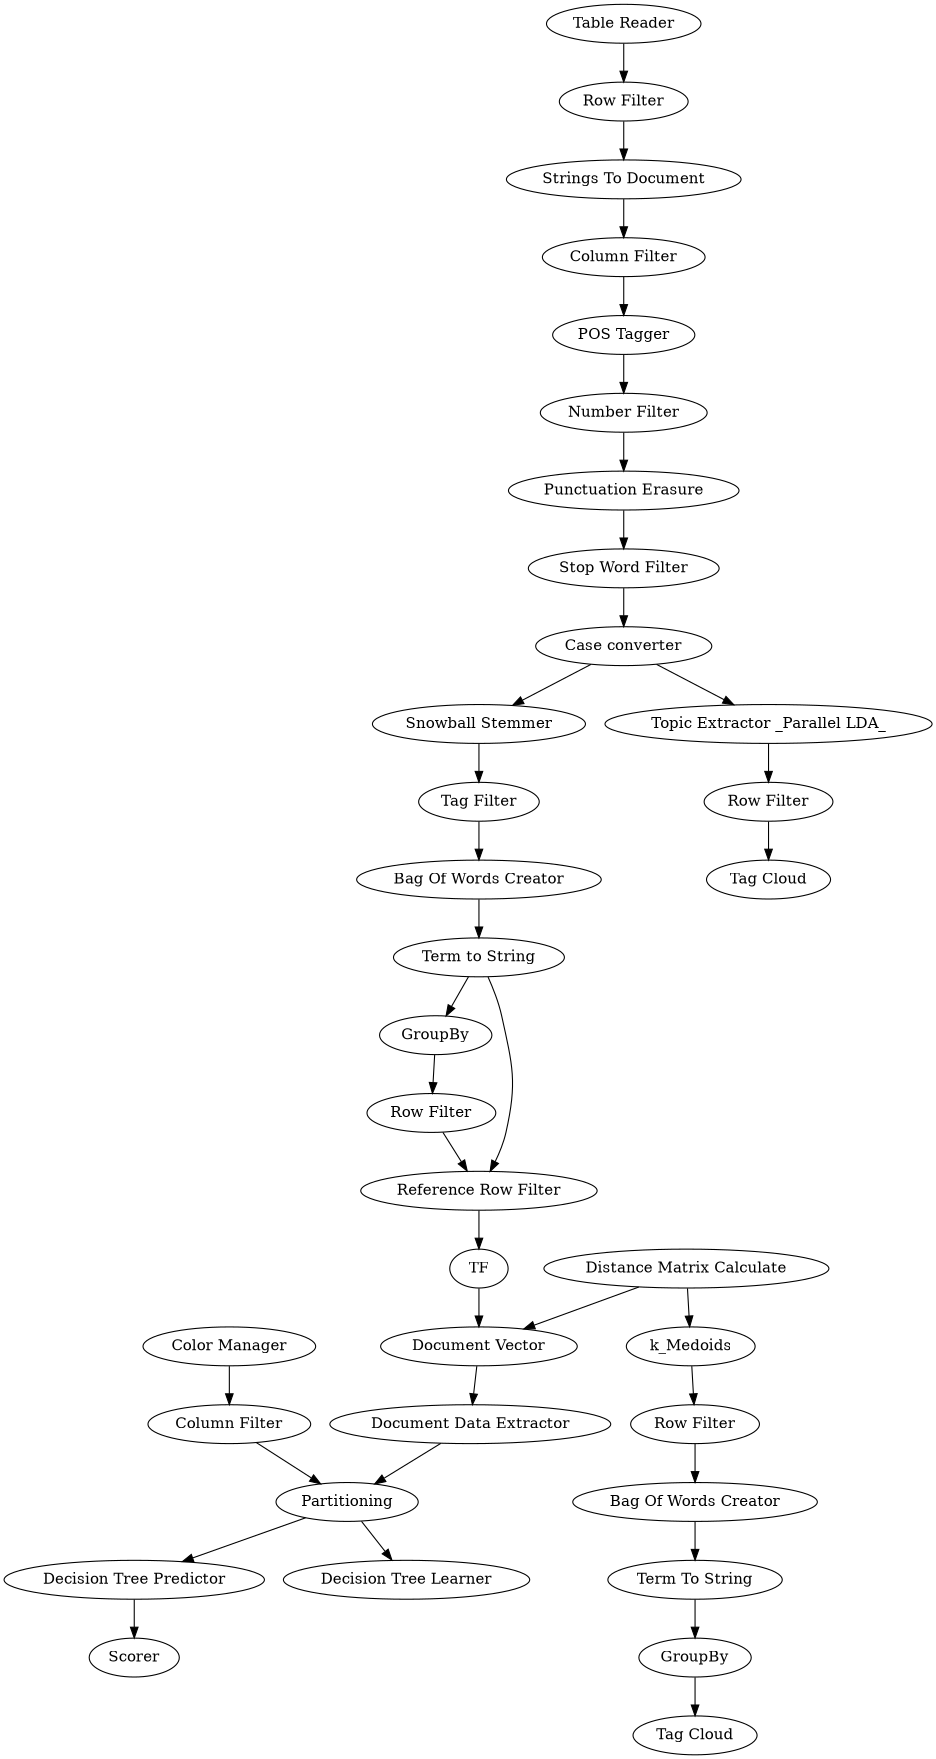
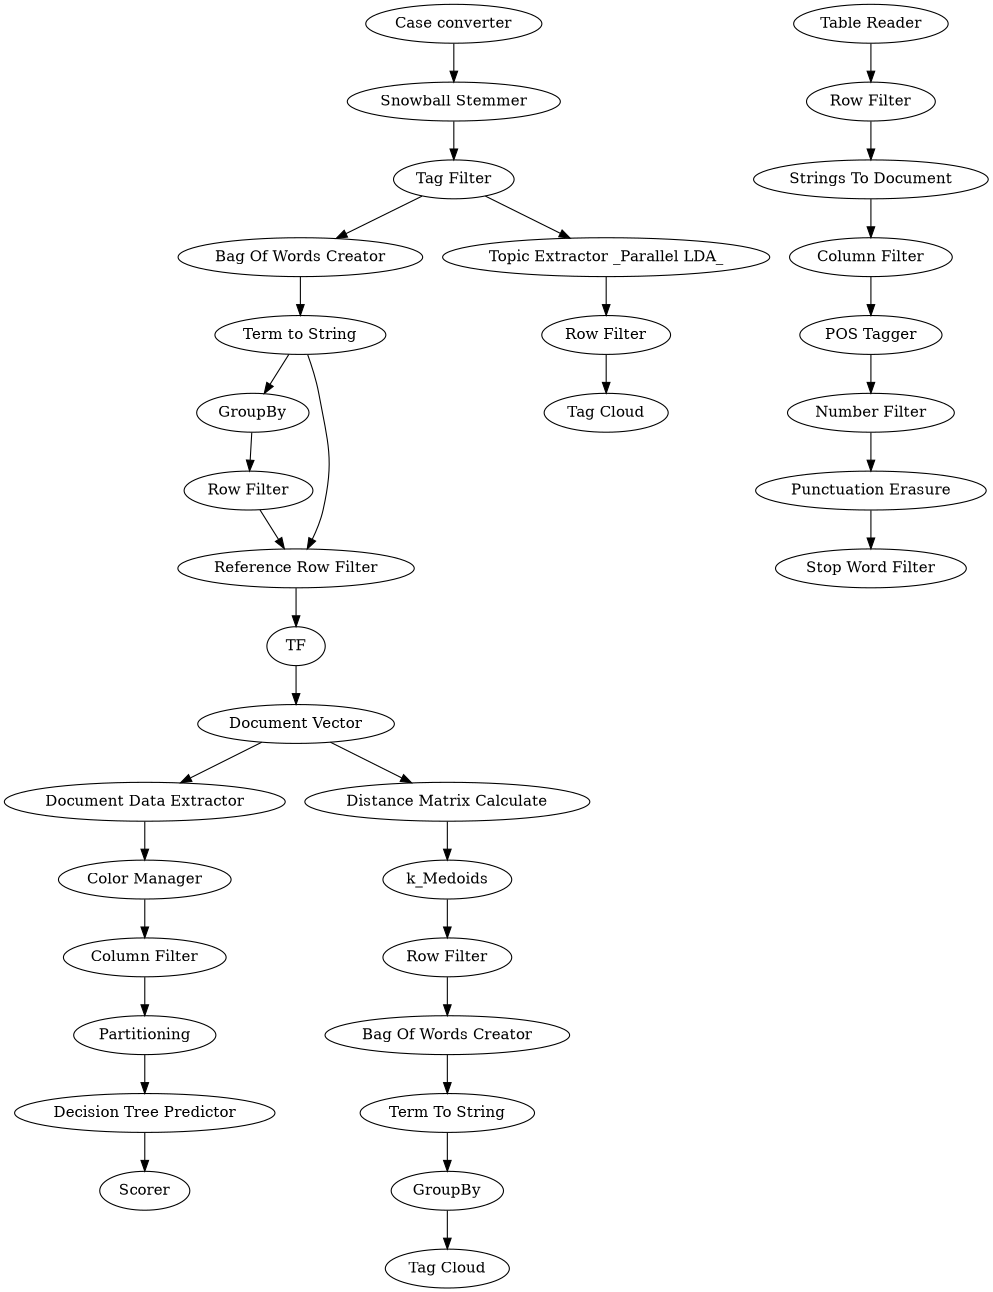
  digraph {
    rankdir=TB
    n1 [label=TF]
    n2 [label="Document Vector"]
    n3 [label="Document Data Extractor"]
    n4 [label="Distance Matrix Calculate"]
    n5 [label="Row Filter"]
    n6 [label="Strings To Document"]
    n7 [label="Column Filter"]
    n8 [label="Color Manager"]
    n9 [label="Column Filter"]
    n10 [label=Partitioning]
    n11 [label="POS Tagger"]
    n12 [label="Number Filter"]
    n13 [label="Decision Tree Predictor"]
-   n14 [label="Decision Tree Learner"]
    n15 [label=Scorer]
    n16 [label="Term to String"]
    n17 [label=GroupBy]
    n18 [label="Reference Row Filter"]
    n19 [label="Row Filter"]
    n20 [label="Case converter"]
    n21 [label="Snowball Stemmer"]
    n22 [label="Tag Filter"]
    n23 [label="Bag Of Words Creator"]
    n24 [label="Topic Extractor _Parallel LDA_"]
    n25 [label="Row Filter"]
    n26 [label="Punctuation Erasure"]
    n27 [label="Stop Word Filter"]
    n28 [label=k_Medoids]
    n29 [label="Table Reader"]
    n30 [label="Row Filter"]
    n31 [label="Bag Of Words Creator"]
    n32 [label="Term To String"]
    n33 [label=GroupBy]
    n34 [label="Tag Cloud"]
    n35 [label="Tag Cloud"]
    n1 -> n2
    n2 -> n3
-   n4 -> n2
-   n3 -> n10
+   n2 -> n4
+   n3 -> n8
    n4 -> n28
    n5 -> n6
    n6 -> n7
    n7 -> n11
    n8 -> n9
    n9 -> n10
    n10 -> n13
-   n10 -> n14
    n11 -> n12
    n12 -> n26
    n13 -> n15
    n16 -> n17
    n16 -> n18
    n17 -> n19
    n18 -> n1
    n19 -> n18
    n20 -> n21
    n21 -> n22
    n22 -> n23
-   n20 -> n24
+   n22 -> n24
    n23 -> n16
    n24 -> n25
    n25 -> n35
    n26 -> n27
-   n27 -> n20
    n28 -> n30
    n29 -> n5
    n30 -> n31
    n31 -> n32
    n32 -> n33
    n33 -> n34
  }
